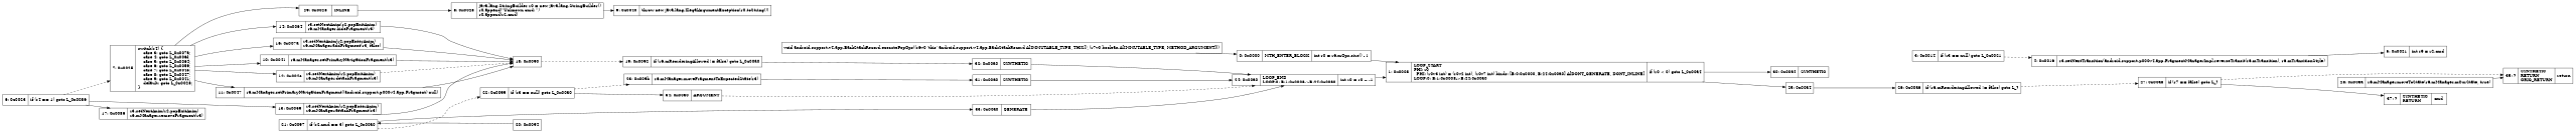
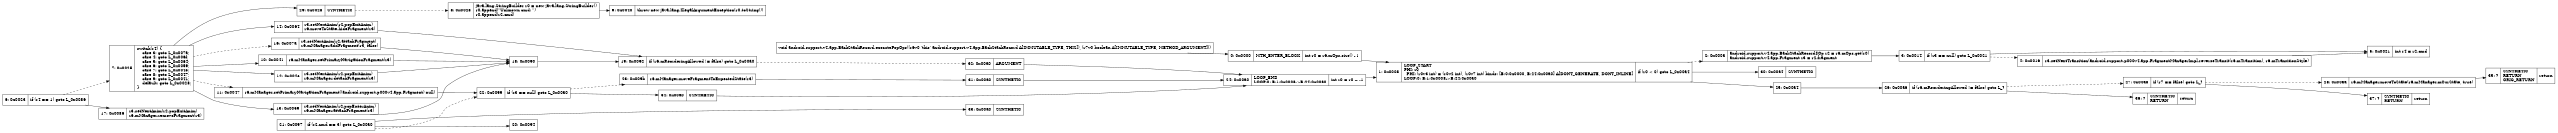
  digraph {
    fontname="DejaVu Serif"
    rankdir=LR
    node [fontname="DejaVu Serif" shape=record]
    edge [fontname="DejaVu Serif"]
    n1 [label="{0\:\ 0x0000|MTH_ENTER_BLOCK\l|int r0 = r6.mOps.size() \- 1\l}"]
    n2 [label="{1\:\ 0x0008|LOOP_START\lPHI: r0 \l  PHI: (r0v3 int) = (r0v2 int), (r0v7 int) binds: [B:0:0x0000, B:24:0x00a0] A[DONT_GENERATE, DONT_INLINE]\lLOOP:0: B:1:0x0008\-\>B:24:0x00a0\l|if (r0 \< 0) goto L_0x00a4\l}"]
+   n3 [label="{2\:\ 0x000a|android.support.v4.app.BackStackRecord$Op r2 = r6.mOps.get(r0)\landroid.support.v4.app.Fragment r3 = r2.fragment\l}"]
    n4 [label="{30\:\ 0x00a4|SYNTHETIC\l}"]
    n5 [label="{25\:\ 0x00a4}"]
    n6 [label="{3\:\ 0x0014|if (r3 == null) goto L_0x0021\l}"]
    n7 [label="{4\:\ 0x0016|r3.setNextTransition(android.support.p000v4.app.FragmentManagerImpl.reverseTransit(r6.mTransition), r6.mTransitionStyle)\l}"]
-   n8 [label="{5\:\ 0x0021|int r9 = r2.cmd\l}"]
+   n8 [label="{5\:\ 0x0021|int r4 = r2.cmd\l}"]
    n9 [label="{6\:\ 0x0023|if (r4 == 1) goto L_0x0086\l}"]
    n10 [label="{7\:\ 0x0025|switch(r4) \{\l    case 3: goto L_0x007a;\l    case 4: goto L_0x006f;\l    case 5: goto L_0x0064;\l    case 6: goto L_0x0059;\l    case 7: goto L_0x004e;\l    case 8: goto L_0x0047;\l    case 9: goto L_0x0041;\l    default: goto L_0x0028;\l\}\l}"]
    n11 [label="{17\:\ 0x0086|r3.setNextAnim(r2.popExitAnim)\lr6.mManager.removeFragment(r3)\l}"]
    n12 [label="{10\:\ 0x0041|r6.mManager.setPrimaryNavigationFragment(r3)\l}"]
    n13 [label="{11\:\ 0x0047|r6.mManager.setPrimaryNavigationFragment((android.support.p000v4.app.Fragment) null)\l}"]
    n14 [label="{12\:\ 0x004e|r3.setNextAnim(r2.popExitAnim)\lr6.mManager.detachFragment(r3)\l}"]
    n15 [label="{13\:\ 0x0059|r3.setNextAnim(r2.popEnterAnim)\lr6.mManager.attachFragment(r3)\l}"]
-   n16 [label="{14\:\ 0x0064|r3.setNextAnim(r2.popExitAnim)\lr6.mManager.hideFragment(r3)\l}"]
-   n17 [label="{16\:\ 0x007a|r3.setNextAnim(r2.popEnterAnim)\lr6.mManager.addFragment(r3, false)\l}"]
-   n18 [label="{29\:\ 0x0028|INLINE\l}"]
+   n16 [label="{14\:\ 0x0064|r3.setNextAnim(r2.popExitAnim)\lr6.moveToState.hideFragment(r3)\l}"]
+   n17 [label="{16\:\ 0x007a|r3.setNextAnim(r2.attachFragment)\lr6.mManager.addFragment(r3, false)\l}"]
+   n18 [label="{29\:\ 0x0028|SYNTHETIC\l}"]
    n19 [label="{18\:\ 0x0090}"]
    n20 [label="{8\:\ 0x0028|java.lang.StringBuilder r0 = new java.lang.StringBuilder()\lr0.append(\"Unknown cmd: \")\lr0.append(r2.cmd)\l}"]
    n21 [label="{9\:\ 0x0040|throw new java.lang.IllegalArgumentException(r0.toString())\l}"]
    n22 [label="{19\:\ 0x0092|if (r6.mReorderingAllowed != false) goto L_0x00a0\l}"]
-   n23 [label="{32\:\ 0x00a0|SYNTHETIC\l}"]
+   n23 [label="{32\:\ 0x00a0|ARGUMENT\l}"]
    n24 [label="{20\:\ 0x0094}"]
    n25 [label="{21\:\ 0x0097|if (r2.cmd == 3) goto L_0x00a0\l}"]
    n26 [label="{24\:\ 0x00a0|LOOP_END\lLOOP:0: B:1:0x0008\-\>B:24:0x00a0\l|int r0 = r0 + \-1\l}"]
    n27 [label="{22\:\ 0x0099|if (r3 == null) goto L_0x00a0\l}"]
-   n28 [label="{33\:\ 0x00a0|GENERATE\l}"]
+   n28 [label="{33\:\ 0x00a0|SYNTHETIC\l}"]
    n29 [label="{23\:\ 0x009b|r6.mManager.moveFragmentToExpectedState(r3)\l}"]
-   n30 [label="{34\:\ 0x00a0|ARGUMENT\l}"]
+   n30 [label="{34\:\ 0x00a0|SYNTHETIC\l}"]
    n31 [label="{31\:\ 0x00a0|SYNTHETIC\l}"]
    n32 [label="{26\:\ 0x00a6|if (r6.mReorderingAllowed != false) goto L_?\l}"]
    n33 [label="{27\:\ 0x00a8|if (r7 == false) goto L_?\l}"]
+   n34 [label="{36\:\ ?|SYNTHETIC\lRETURN\l|return\l}"]
    n35 [label="{28\:\ 0x00aa|r6.mManager.moveToState(r6.mManager.mCurState, true)\l}"]
-   n36 [label="{37\:\ ?|SYNTHETIC\lRETURN\l|cmd\l}"]
+   n36 [label="{37\:\ ?|SYNTHETIC\lRETURN\l|return\l}"]
    n37 [label="{35\:\ ?|SYNTHETIC\lRETURN\lORIG_RETURN\l|return\l}"]
    n38 [label="{void android.support.v4.app.BackStackRecord.executePopOps((r6v0 'this' android.support.v4.app.BackStackRecord A[IMMUTABLE_TYPE, THIS]), (r7v0 boolean A[IMMUTABLE_TYPE, METHOD_ARGUMENT])) }"]
    n1 -> n2
+   n2 -> n3 [style=dashed]
    n2 -> n4
    n2 -> n5
+   n3 -> n6
    n5 -> n32
    n6 -> n7 [style=dashed]
+   n6 -> n8
    n7 -> n8
    n9 -> n10 [style=dashed]
    n9 -> n11
    n10 -> n12
-   n10 -> n13
+   n10 -> n13 [style=dashed]
    n10 -> n14
-   n9 -> n15
+   n10 -> n15
    n10 -> n16
-   n10 -> n17
+   n10 -> n17 [style=dashed]
    n10 -> n18
    n12 -> n19
-   n13 -> n19
-   n14 -> n19 [style=dashed]
+   n13 -> n27
+   n14 -> n19
    n15 -> n19
-   n16 -> n19
+   n16 -> n22
    n17 -> n19
-   n18 -> n20
-   n19 -> n22 [style=dashed]
+   n18 -> n20 [style=dashed]
+   n19 -> n22
    n20 -> n21
-   n22 -> n23
+   n22 -> n23 [style=dashed]
    n23 -> n26
-   n24 -> n25
+   n25 -> n24
    n25 -> n27 [style=dashed]
    n25 -> n28
    n26 -> n2
    n27 -> n29 [style=dashed]
    n27 -> n30
-   n28 -> n26
    n29 -> n31
-   n30 -> n26 [style=dashed]
+   n30 -> n26
    n31 -> n26
    n32 -> n33 [style=dashed]
-   n33 -> n37 [style=dashed]
+   n32 -> n34
+   n33 -> n35 [style=dashed]
    n33 -> n36
    n35 -> n37
    n38 -> n1
  }
